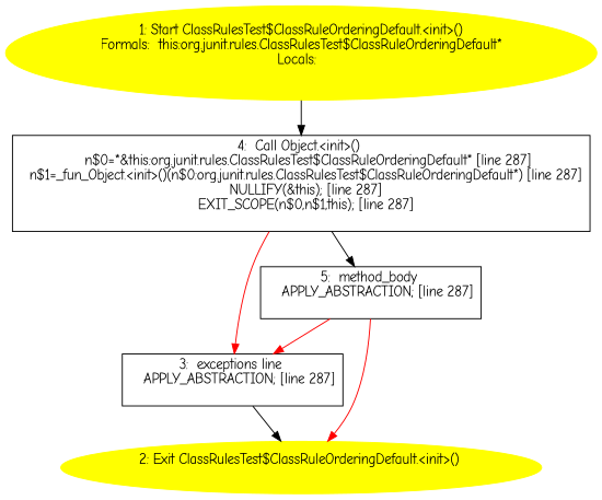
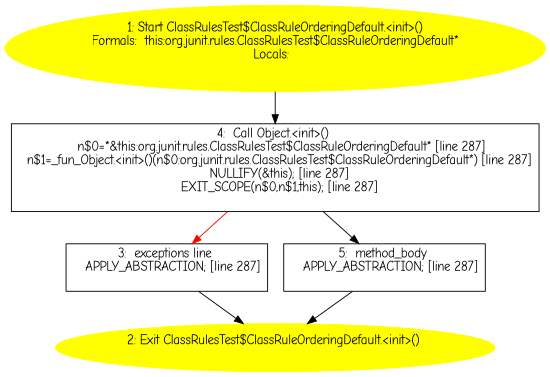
  digraph {
    fontname="Comic Neue"
    node [fontname="Comic Neue" shape=box]
    edge [fontname="Comic Neue"]
    n1 [color=yellow label="1: Start ClassRulesTest$ClassRuleOrderingDefault.<init>()\nFormals:  this:org.junit.rules.ClassRulesTest$ClassRuleOrderingDefault*\nLocals:  \n  " style=filled shape=""]
    n2 [label="4:  Call Object.<init>() \n   n$0=*&this:org.junit.rules.ClassRulesTest$ClassRuleOrderingDefault* [line 287]\n  n$1=_fun_Object.<init>()(n$0:org.junit.rules.ClassRulesTest$ClassRuleOrderingDefault*) [line 287]\n  NULLIFY(&this); [line 287]\n  EXIT_SCOPE(n$0,n$1,this); [line 287]\n "]
    n3 [label="3:  exceptions line \n   APPLY_ABSTRACTION; [line 287]\n "]
    n4 [label="5:  method_body \n   APPLY_ABSTRACTION; [line 287]\n "]
    n5 [color=yellow label="2: Exit ClassRulesTest$ClassRuleOrderingDefault.<init>() \n  " style=filled shape=""]
    n1 -> n2
    n2 -> n3 [color=red]
    n2 -> n4
    n3 -> n5
-   n4 -> n3 [color=red]
-   n4 -> n5 [color=red]
+   n4 -> n5
  }
